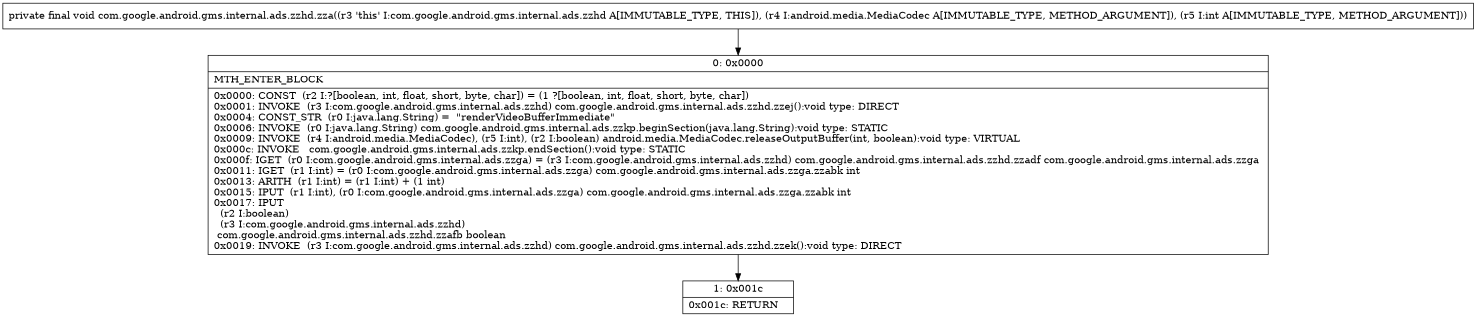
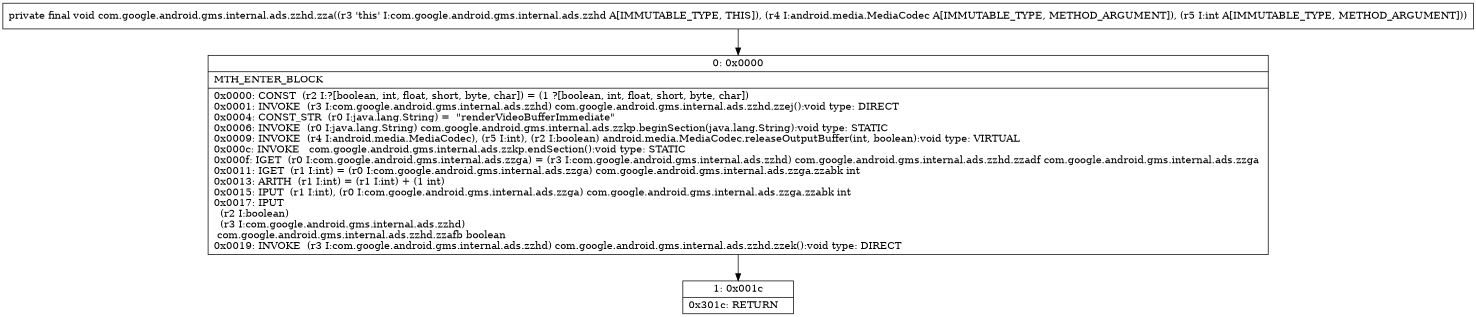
  digraph {
    node [shape=record]
    n1 [label="{0\:\ 0x0000|MTH_ENTER_BLOCK\l|0x0000: CONST  (r2 I:?[boolean, int, float, short, byte, char]) = (1 ?[boolean, int, float, short, byte, char]) \l0x0001: INVOKE  (r3 I:com.google.android.gms.internal.ads.zzhd) com.google.android.gms.internal.ads.zzhd.zzej():void type: DIRECT \l0x0004: CONST_STR  (r0 I:java.lang.String) =  \"renderVideoBufferImmediate\" \l0x0006: INVOKE  (r0 I:java.lang.String) com.google.android.gms.internal.ads.zzkp.beginSection(java.lang.String):void type: STATIC \l0x0009: INVOKE  (r4 I:android.media.MediaCodec), (r5 I:int), (r2 I:boolean) android.media.MediaCodec.releaseOutputBuffer(int, boolean):void type: VIRTUAL \l0x000c: INVOKE   com.google.android.gms.internal.ads.zzkp.endSection():void type: STATIC \l0x000f: IGET  (r0 I:com.google.android.gms.internal.ads.zzga) = (r3 I:com.google.android.gms.internal.ads.zzhd) com.google.android.gms.internal.ads.zzhd.zzadf com.google.android.gms.internal.ads.zzga \l0x0011: IGET  (r1 I:int) = (r0 I:com.google.android.gms.internal.ads.zzga) com.google.android.gms.internal.ads.zzga.zzabk int \l0x0013: ARITH  (r1 I:int) = (r1 I:int) + (1 int) \l0x0015: IPUT  (r1 I:int), (r0 I:com.google.android.gms.internal.ads.zzga) com.google.android.gms.internal.ads.zzga.zzabk int \l0x0017: IPUT  \l  (r2 I:boolean)\l  (r3 I:com.google.android.gms.internal.ads.zzhd)\l com.google.android.gms.internal.ads.zzhd.zzafb boolean \l0x0019: INVOKE  (r3 I:com.google.android.gms.internal.ads.zzhd) com.google.android.gms.internal.ads.zzhd.zzek():void type: DIRECT \l}"]
-   n2 [label="{1\:\ 0x001c|0x001c: RETURN   \l}"]
+   n2 [label="{1\:\ 0x001c|0x301c: RETURN   \l}"]
    n3 [label="{private final void com.google.android.gms.internal.ads.zzhd.zza((r3 'this' I:com.google.android.gms.internal.ads.zzhd A[IMMUTABLE_TYPE, THIS]), (r4 I:android.media.MediaCodec A[IMMUTABLE_TYPE, METHOD_ARGUMENT]), (r5 I:int A[IMMUTABLE_TYPE, METHOD_ARGUMENT])) }"]
    n1 -> n2
    n3 -> n1
  }
